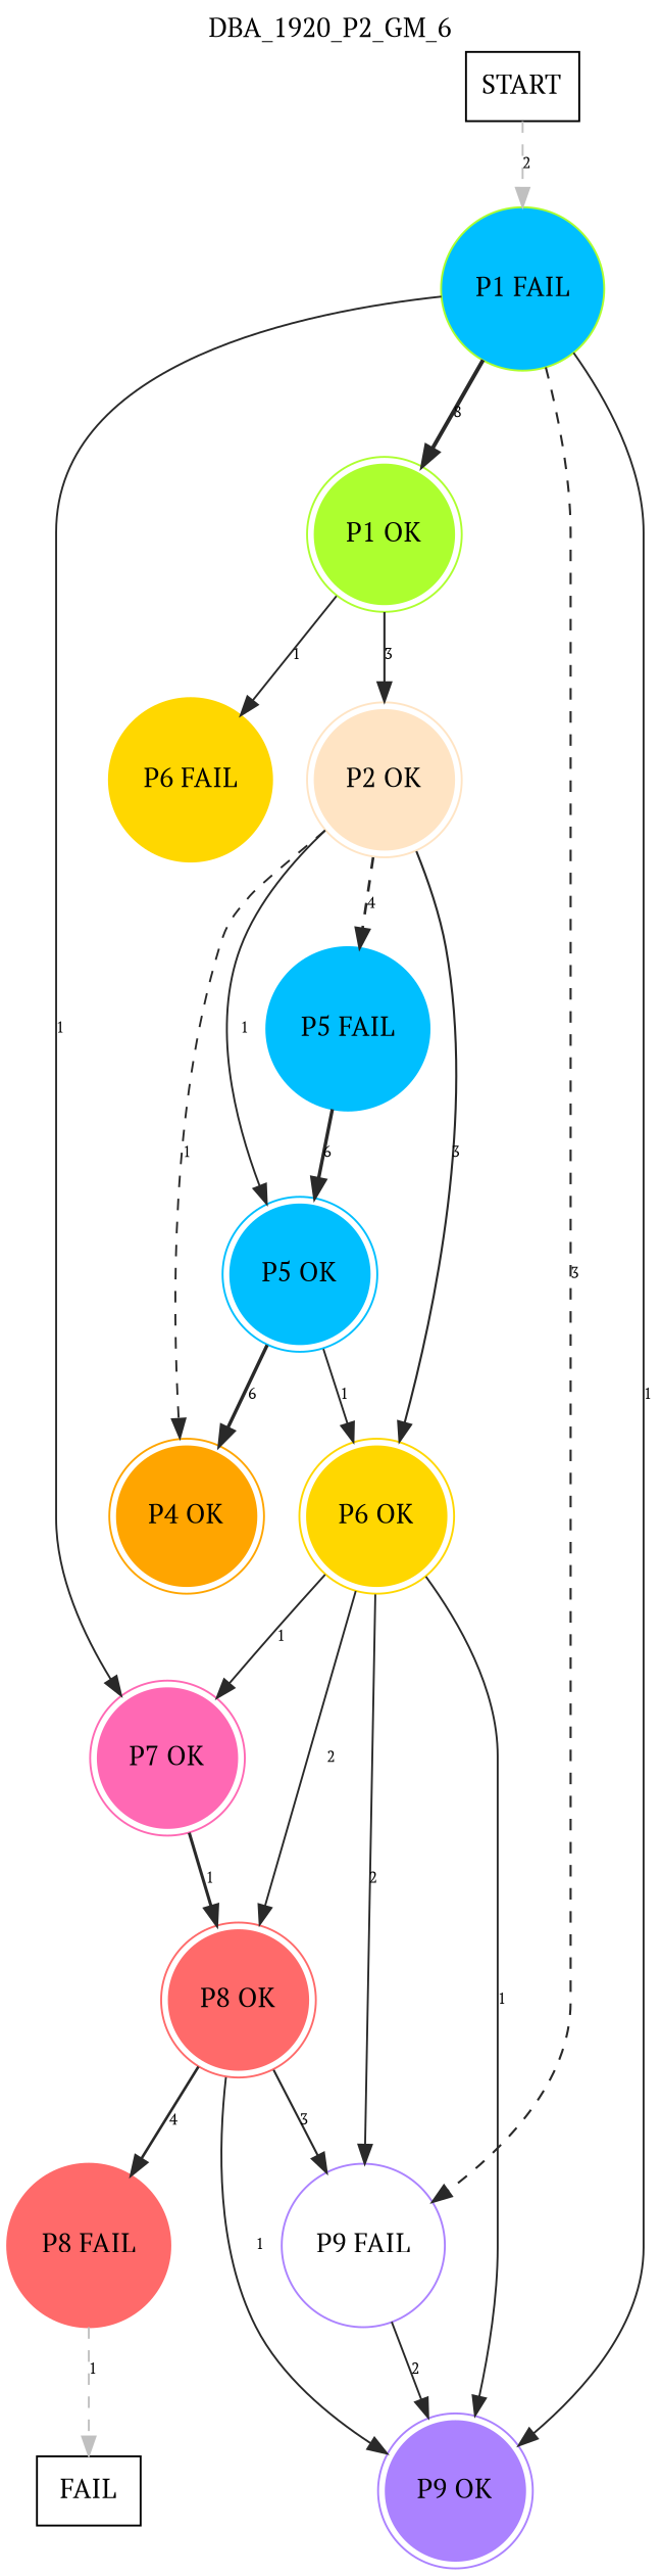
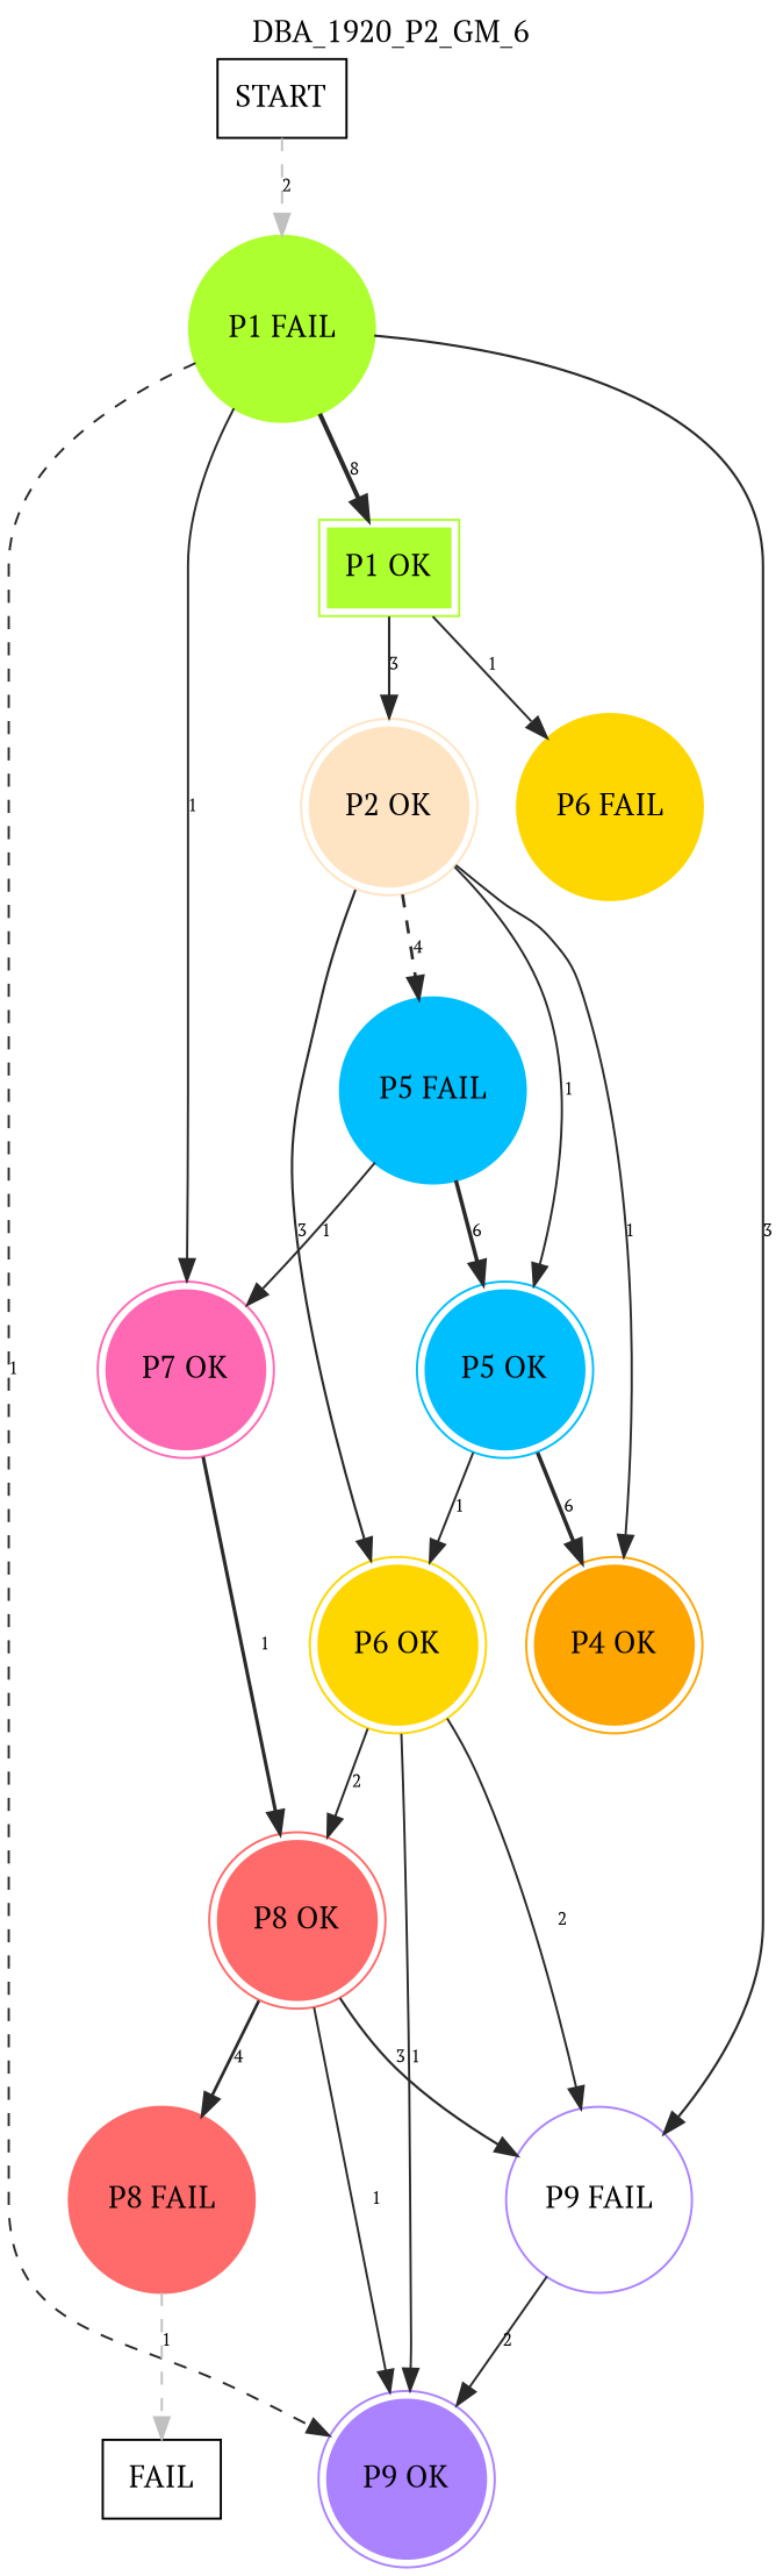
  digraph {
    fontname="PT Serif"
    label=DBA_1920_P2_GM_6
    labelloc=t
    node [color=black fontname="PT Serif" shape=circle style=filled peripheries=2]
    edge [color=grey16 fontname="PT Serif" fontsize=8 labelfloat=false penwidth=1]
    START [fillcolor=white shape=box peripheries=""]
-   "P1 FAIL" [color=greenyellow fillcolor=deepskyblue peripheries=""]
-   "P1 OK" [color=greenyellow]
+   "P1 FAIL" [color=greenyellow peripheries=""]
+   "P1 OK" [color=greenyellow shape=box]
    "P7 OK" [color=hotpink]
    "P9 FAIL" [color=mediumpurple1 fillcolor=white peripheries=""]
    "P9 OK" [color=mediumpurple1]
    "P2 OK" [color=bisque]
    "P6 FAIL" [color=gold peripheries=""]
    "P8 OK" [color=indianred1]
    "P6 OK" [color=gold]
    "P5 FAIL" [color=deepskyblue peripheries=""]
    "P5 OK" [color=deepskyblue]
    "P4 OK" [color=orange]
    "P8 FAIL" [color=indianred1 peripheries=""]
    n15 [fillcolor=white label=FAIL shape=box peripheries=""]
    START -> "P1 FAIL" [color=grey label=2 style=dashed penwidth=""]
    "P1 FAIL" -> "P1 OK" [label=8 penwidth=2.07944154167984]
    "P1 FAIL" -> "P7 OK" [label=1]
-   "P1 FAIL" -> "P9 FAIL" [label=3 penwidth=1.09861228866811 style=dashed]
-   "P1 FAIL" -> "P9 OK" [label=1]
+   "P1 FAIL" -> "P9 FAIL" [label=3 penwidth=1.09861228866811]
+   "P1 FAIL" -> "P9 OK" [label=1 style=dashed]
    "P1 OK" -> "P2 OK" [label=3 penwidth=1.09861228866811]
    "P1 OK" -> "P6 FAIL" [label=1]
    "P7 OK" -> "P8 OK" [label=1 penwidth=1.6094379124341]
    "P9 FAIL" -> "P9 OK" [label=2]
    "P2 OK" -> "P6 OK" [label=3 penwidth=1.09861228866811]
    "P2 OK" -> "P5 FAIL" [label=4 penwidth=1.38629436111989 style=dashed]
    "P2 OK" -> "P5 OK" [label=1]
-   "P2 OK" -> "P4 OK" [label=1 style=dashed]
+   "P2 OK" -> "P4 OK" [label=1]
    "P8 OK" -> "P9 FAIL" [label=3 penwidth=1.09861228866811]
    "P8 OK" -> "P9 OK" [label=1]
    "P8 OK" -> "P8 FAIL" [label=4 penwidth=1.38629436111989]
-   "P6 OK" -> "P7 OK" [label=1]
+   "P5 FAIL" -> "P7 OK" [label=1]
    "P6 OK" -> "P9 FAIL" [label=2]
    "P6 OK" -> "P9 OK" [label=1]
    "P6 OK" -> "P8 OK" [label=2]
    "P5 FAIL" -> "P5 OK" [label=6 penwidth=1.79175946922805]
    "P5 OK" -> "P6 OK" [label=1]
    "P5 OK" -> "P4 OK" [label=6 penwidth=1.79175946922805]
    "P8 FAIL" -> n15 [color=grey label=1 style=dashed penwidth=""]
  }
